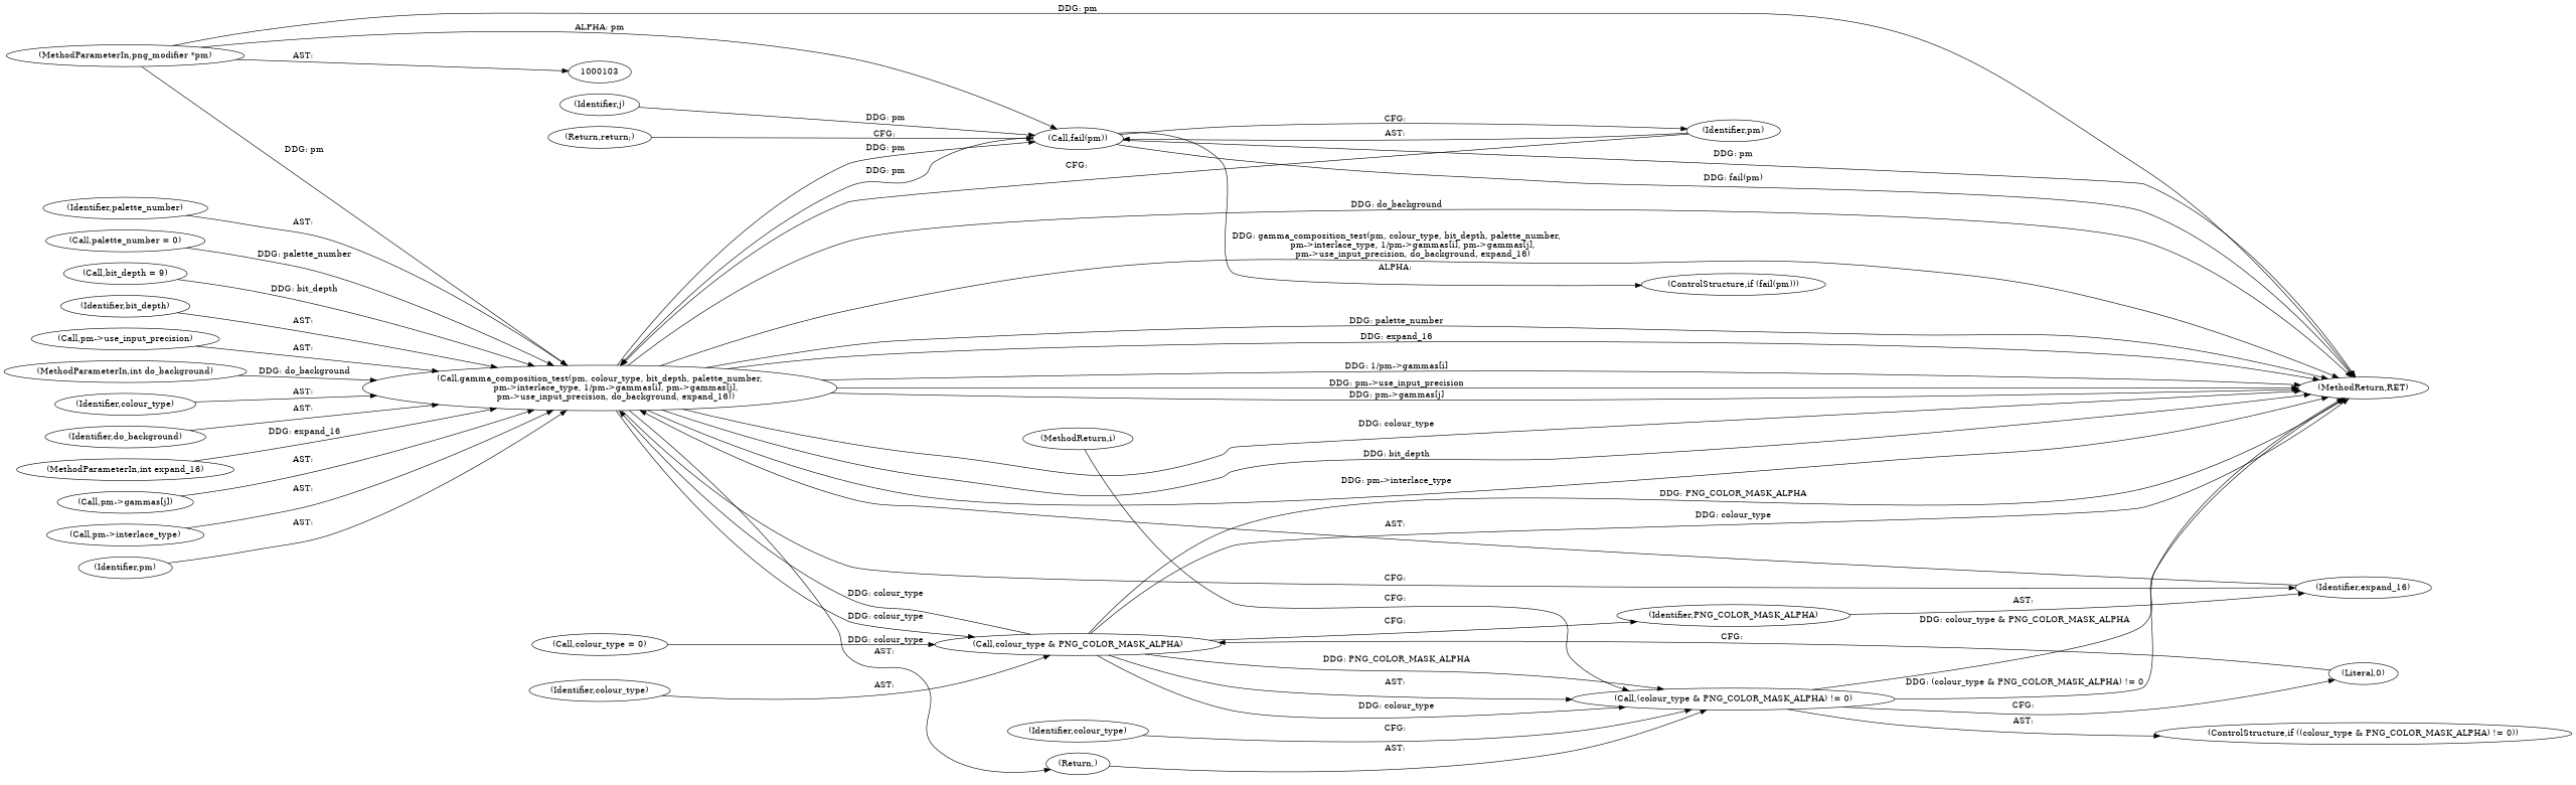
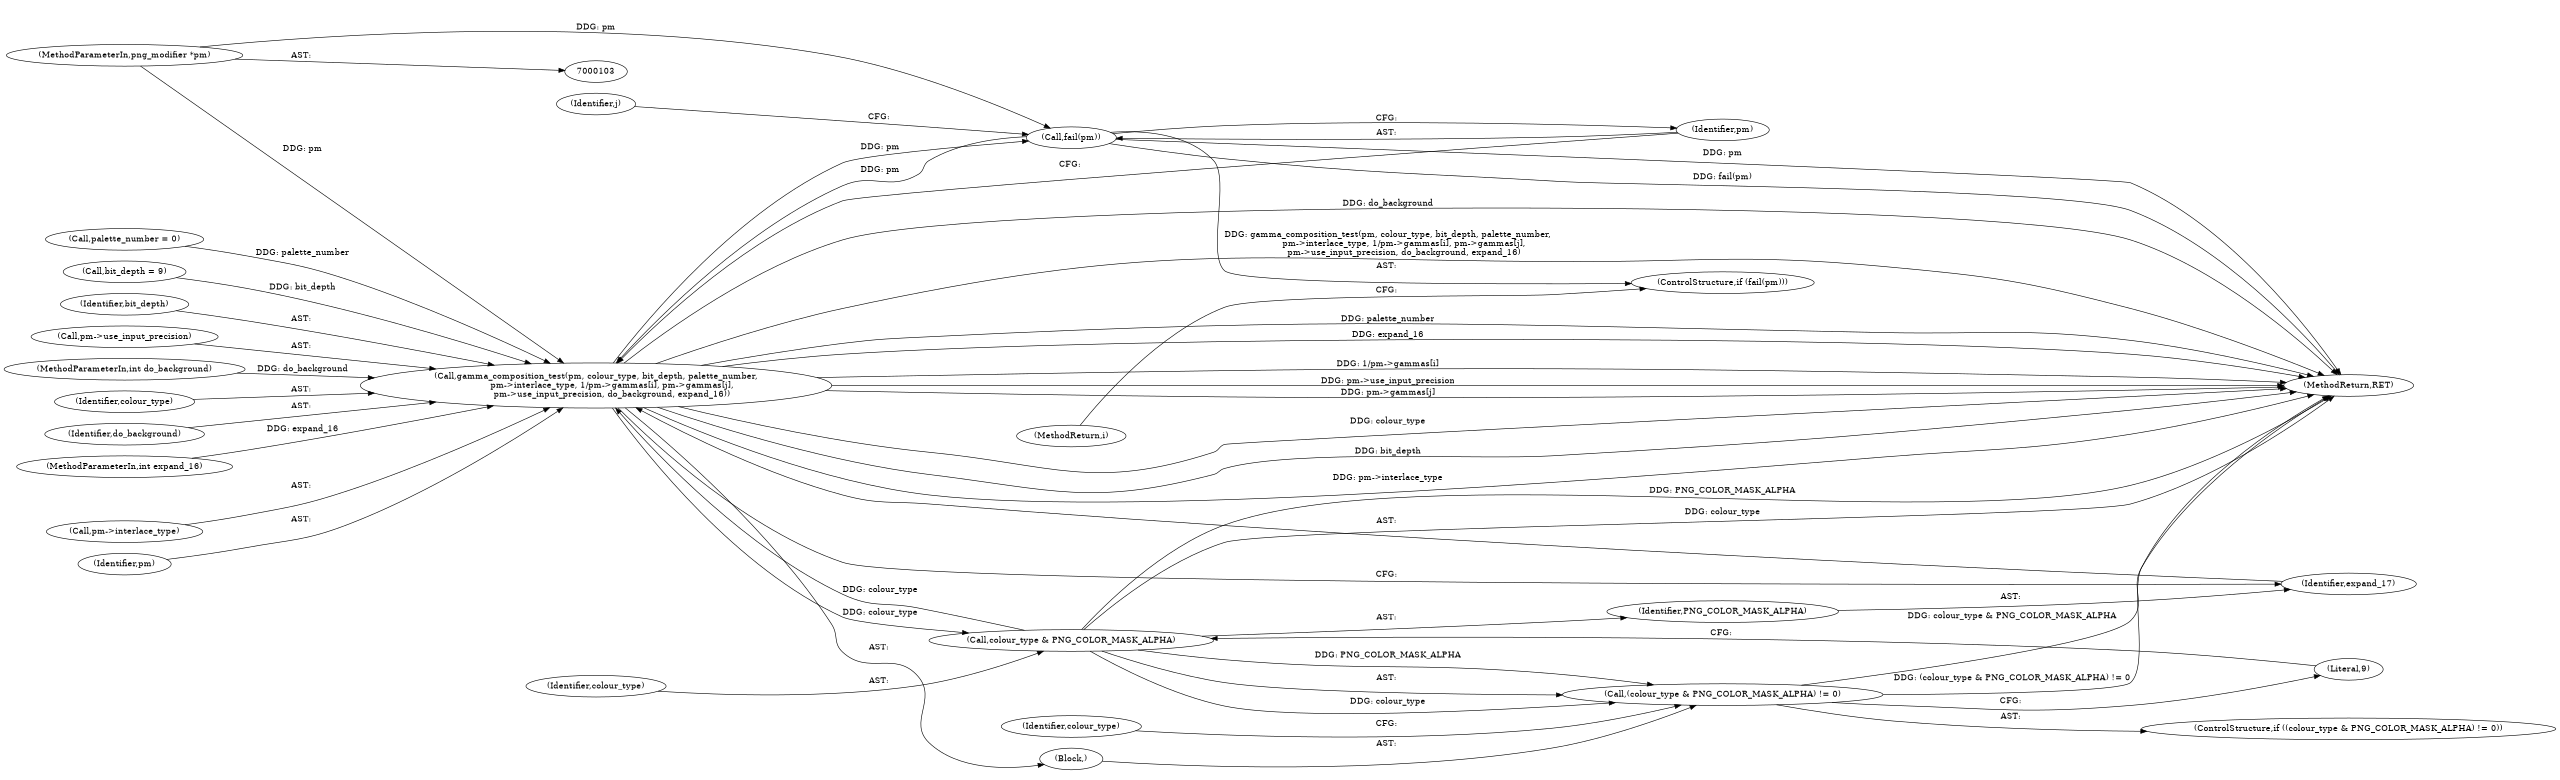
  digraph {
    rankdir=LR
    n1 [label="(MethodParameterIn,png_modifier *pm)"]
    n2 [label="(Call,gamma_composition_test(pm, colour_type, bit_depth, palette_number,\n            pm->interlace_type, 1/pm->gammas[i], pm->gammas[j],\n            pm->use_input_precision, do_background, expand_16))"]
    n3 [label="(Call,fail(pm))"]
    n4 [label="(MethodReturn,RET)"]
-   1000103
+   1000103 [label=7000103]
    n6 [label="(Call,colour_type & PNG_COLOR_MASK_ALPHA)"]
-   n7 [label="(Identifier,expand_16)"]
-   n8 [label="(Return,)"]
+   n7 [label="(Identifier,expand_17)"]
+   n8 [label="(Block,)"]
    n9 [label="(Identifier,pm)"]
    n10 [label="(ControlStructure,if (fail(pm)))"]
    n11 [label="(Call,(colour_type & PNG_COLOR_MASK_ALPHA) != 0)"]
    n12 [label="(Identifier,PNG_COLOR_MASK_ALPHA)"]
    n13 [label="(ControlStructure,if ((colour_type & PNG_COLOR_MASK_ALPHA) != 0))"]
-   n14 [label="(Literal,0)"]
+   n14 [label="(Literal,9)"]
    n15 [label="(Identifier,bit_depth)"]
    n16 [label="(Call,pm->use_input_precision)"]
    n17 [label="(MethodParameterIn,int do_background)"]
    n18 [label="(Identifier,colour_type)"]
    n19 [label="(Identifier,do_background)"]
    n20 [label="(Identifier,j)"]
    n21 [label="(MethodParameterIn,int expand_16)"]
    n22 [label="(MethodReturn,i)"]
-   n23 [label="(Call,pm->gammas[j])"]
    n24 [label="(Call,pm->interlace_type)"]
    n25 [label="(Identifier,pm)"]
-   n26 [label="(Identifier,palette_number)"]
    n27 [label="(Call,palette_number = 0)"]
    n28 [label="(Identifier,colour_type)"]
-   n29 [label="(Call,colour_type = 0)"]
    n30 [label="(Identifier,colour_type)"]
-   n31 [label="(Return,return;)"]
    n32 [label="(Call,bit_depth = 9)"]
    n1 -> n2 [label="DDG: pm"]
-   n1 -> n3 [label="ALPHA: pm"]
-   n1 -> n4 [label="DDG: pm"]
+   n1 -> n3 [label="DDG: pm"]
    n1 -> 1000103 [label="AST: "]
    n2 -> n3 [label="DDG: pm"]
    n2 -> n4 [label="DDG: expand_16"]
    n2 -> n4 [label="DDG: 1/pm->gammas[i]"]
    n2 -> n4 [label="DDG: pm->use_input_precision"]
    n2 -> n4 [label="DDG: pm->gammas[j]"]
    n2 -> n4 [label="DDG: colour_type"]
    n2 -> n4 [label="DDG: bit_depth"]
    n2 -> n4 [label="DDG: pm->interlace_type"]
    n2 -> n4 [label="DDG: do_background"]
    n2 -> n4 [label="DDG: gamma_composition_test(pm, colour_type, bit_depth, palette_number,\n            pm->interlace_type, 1/pm->gammas[i], pm->gammas[j],\n            pm->use_input_precision, do_background, expand_16)"]
    n2 -> n4 [label="DDG: palette_number"]
    n2 -> n6 [label="DDG: colour_type"]
    n2 -> n7 [label="CFG: "]
    n2 -> n8 [label="AST: "]
    n3 -> n2 [label="DDG: pm"]
    n3 -> n4 [label="DDG: pm"]
    n3 -> n4 [label="DDG: fail(pm)"]
    n3 -> n9 [label="CFG: "]
-   n3 -> n10 [label="ALPHA: "]
+   n3 -> n10 [label="AST: "]
    n6 -> n2 [label="DDG: colour_type"]
    n6 -> n4 [label="DDG: PNG_COLOR_MASK_ALPHA"]
    n6 -> n4 [label="DDG: colour_type"]
    n6 -> n11 [label="AST: "]
    n6 -> n11 [label="DDG: colour_type"]
    n6 -> n11 [label="DDG: PNG_COLOR_MASK_ALPHA"]
-   n6 -> n12 [label="CFG: "]
+   n6 -> n12 [label="AST: "]
    n7 -> n2 [label="AST: "]
    n8 -> n11 [label="AST: "]
    n9 -> n2 [label="CFG: "]
    n9 -> n3 [label="AST: "]
    n11 -> n4 [label="DDG: (colour_type & PNG_COLOR_MASK_ALPHA) != 0"]
    n11 -> n4 [label="DDG: colour_type & PNG_COLOR_MASK_ALPHA"]
    n11 -> n13 [label="AST: "]
    n11 -> n14 [label="CFG: "]
    n12 -> n7 [label="AST: "]
    n14 -> n6 [label="CFG: "]
    n15 -> n2 [label="AST: "]
    n16 -> n2 [label="AST: "]
    n17 -> n2 [label="DDG: do_background"]
    n18 -> n2 [label="AST: "]
    n19 -> n2 [label="AST: "]
-   n20 -> n3 [label="DDG: pm"]
+   n20 -> n3 [label="CFG: "]
    n21 -> n2 [label="DDG: expand_16"]
-   n22 -> n11 [label="CFG: "]
-   n23 -> n2 [label="AST: "]
+   n22 -> n10 [label="CFG: "]
    n24 -> n2 [label="AST: "]
    n25 -> n2 [label="AST: "]
-   n26 -> n2 [label="AST: "]
    n27 -> n2 [label="DDG: palette_number"]
    n28 -> n11 [label="CFG: "]
-   n29 -> n6 [label="DDG: colour_type"]
    n30 -> n6 [label="AST: "]
-   n31 -> n3 [label="CFG: "]
    n32 -> n2 [label="DDG: bit_depth"]
  }
